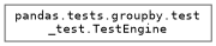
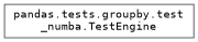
  digraph {
    rankdir=LR
    fontname="DejaVu Sans Mono"
-   n1 [color=grey40 fillcolor=white fontname="DejaVu Sans Mono" fontsize=10 height=0.2 label="pandas.tests.groupby.test\l_test.TestEngine" shape=box style=filled width=0.4]
+   n1 [color=grey40 fillcolor=white fontname="DejaVu Sans Mono" fontsize=10 height=0.2 label="pandas.tests.groupby.test\l_numba.TestEngine" shape=box style=filled width=0.4]
  }
